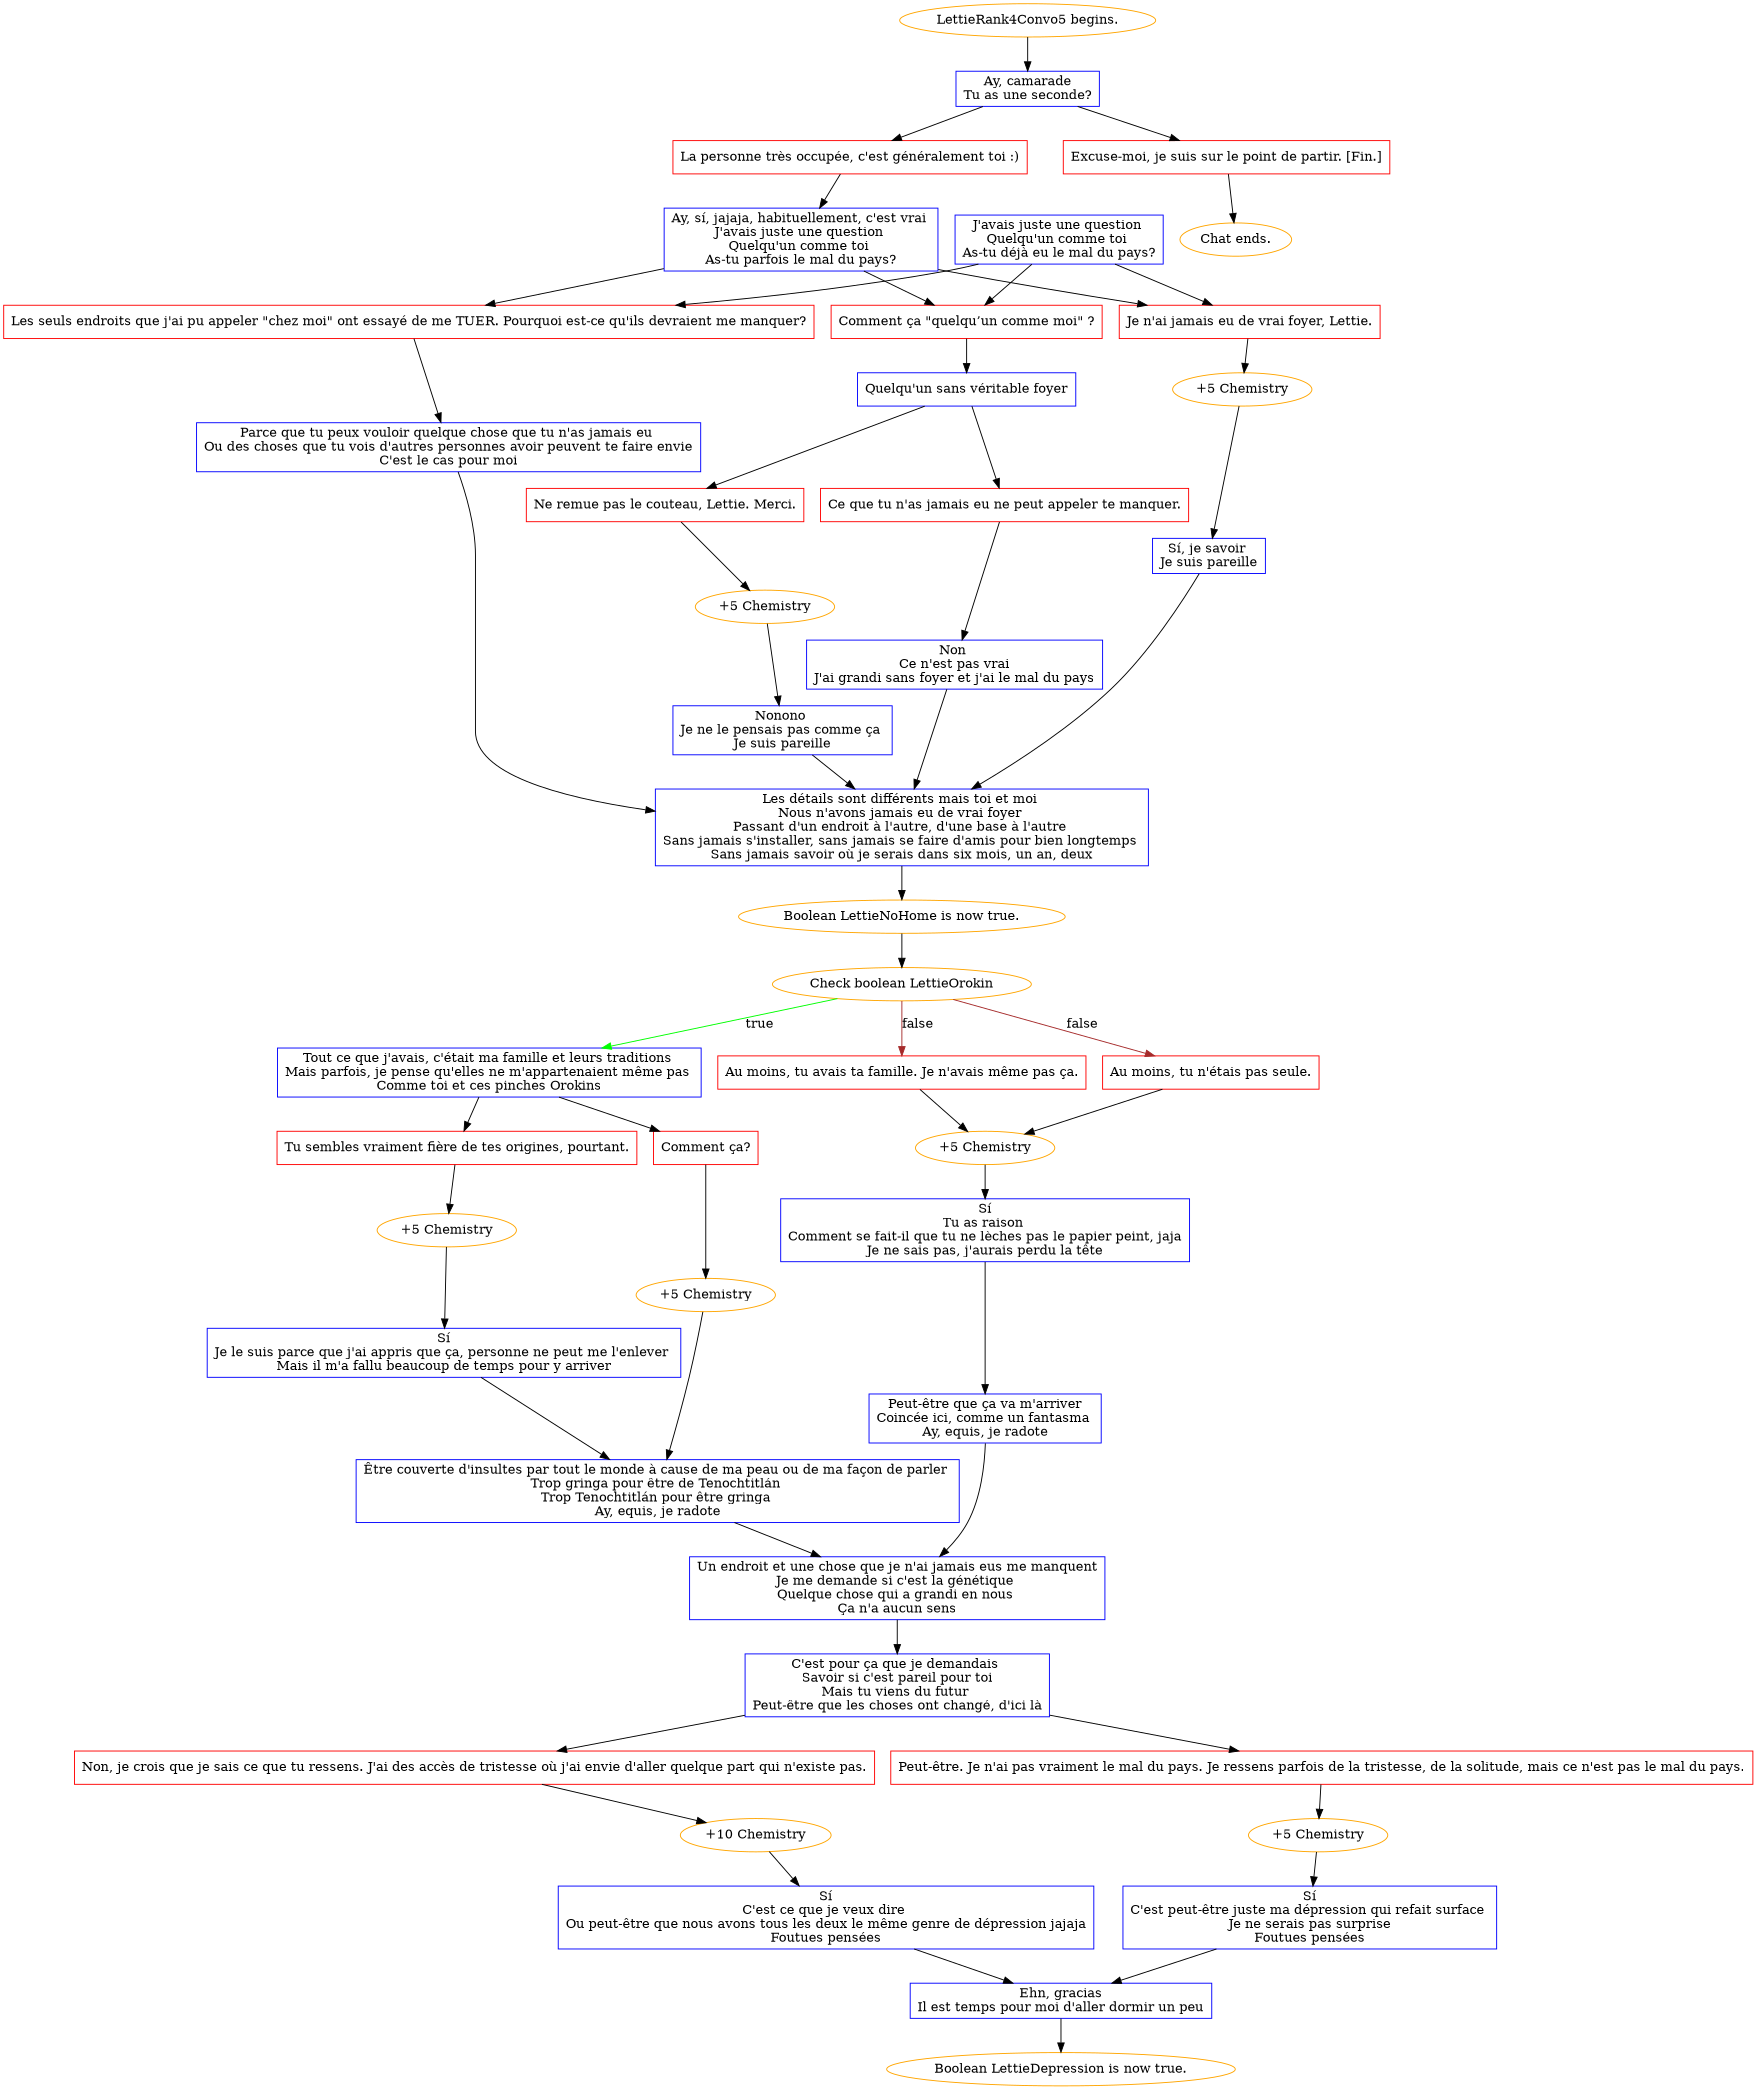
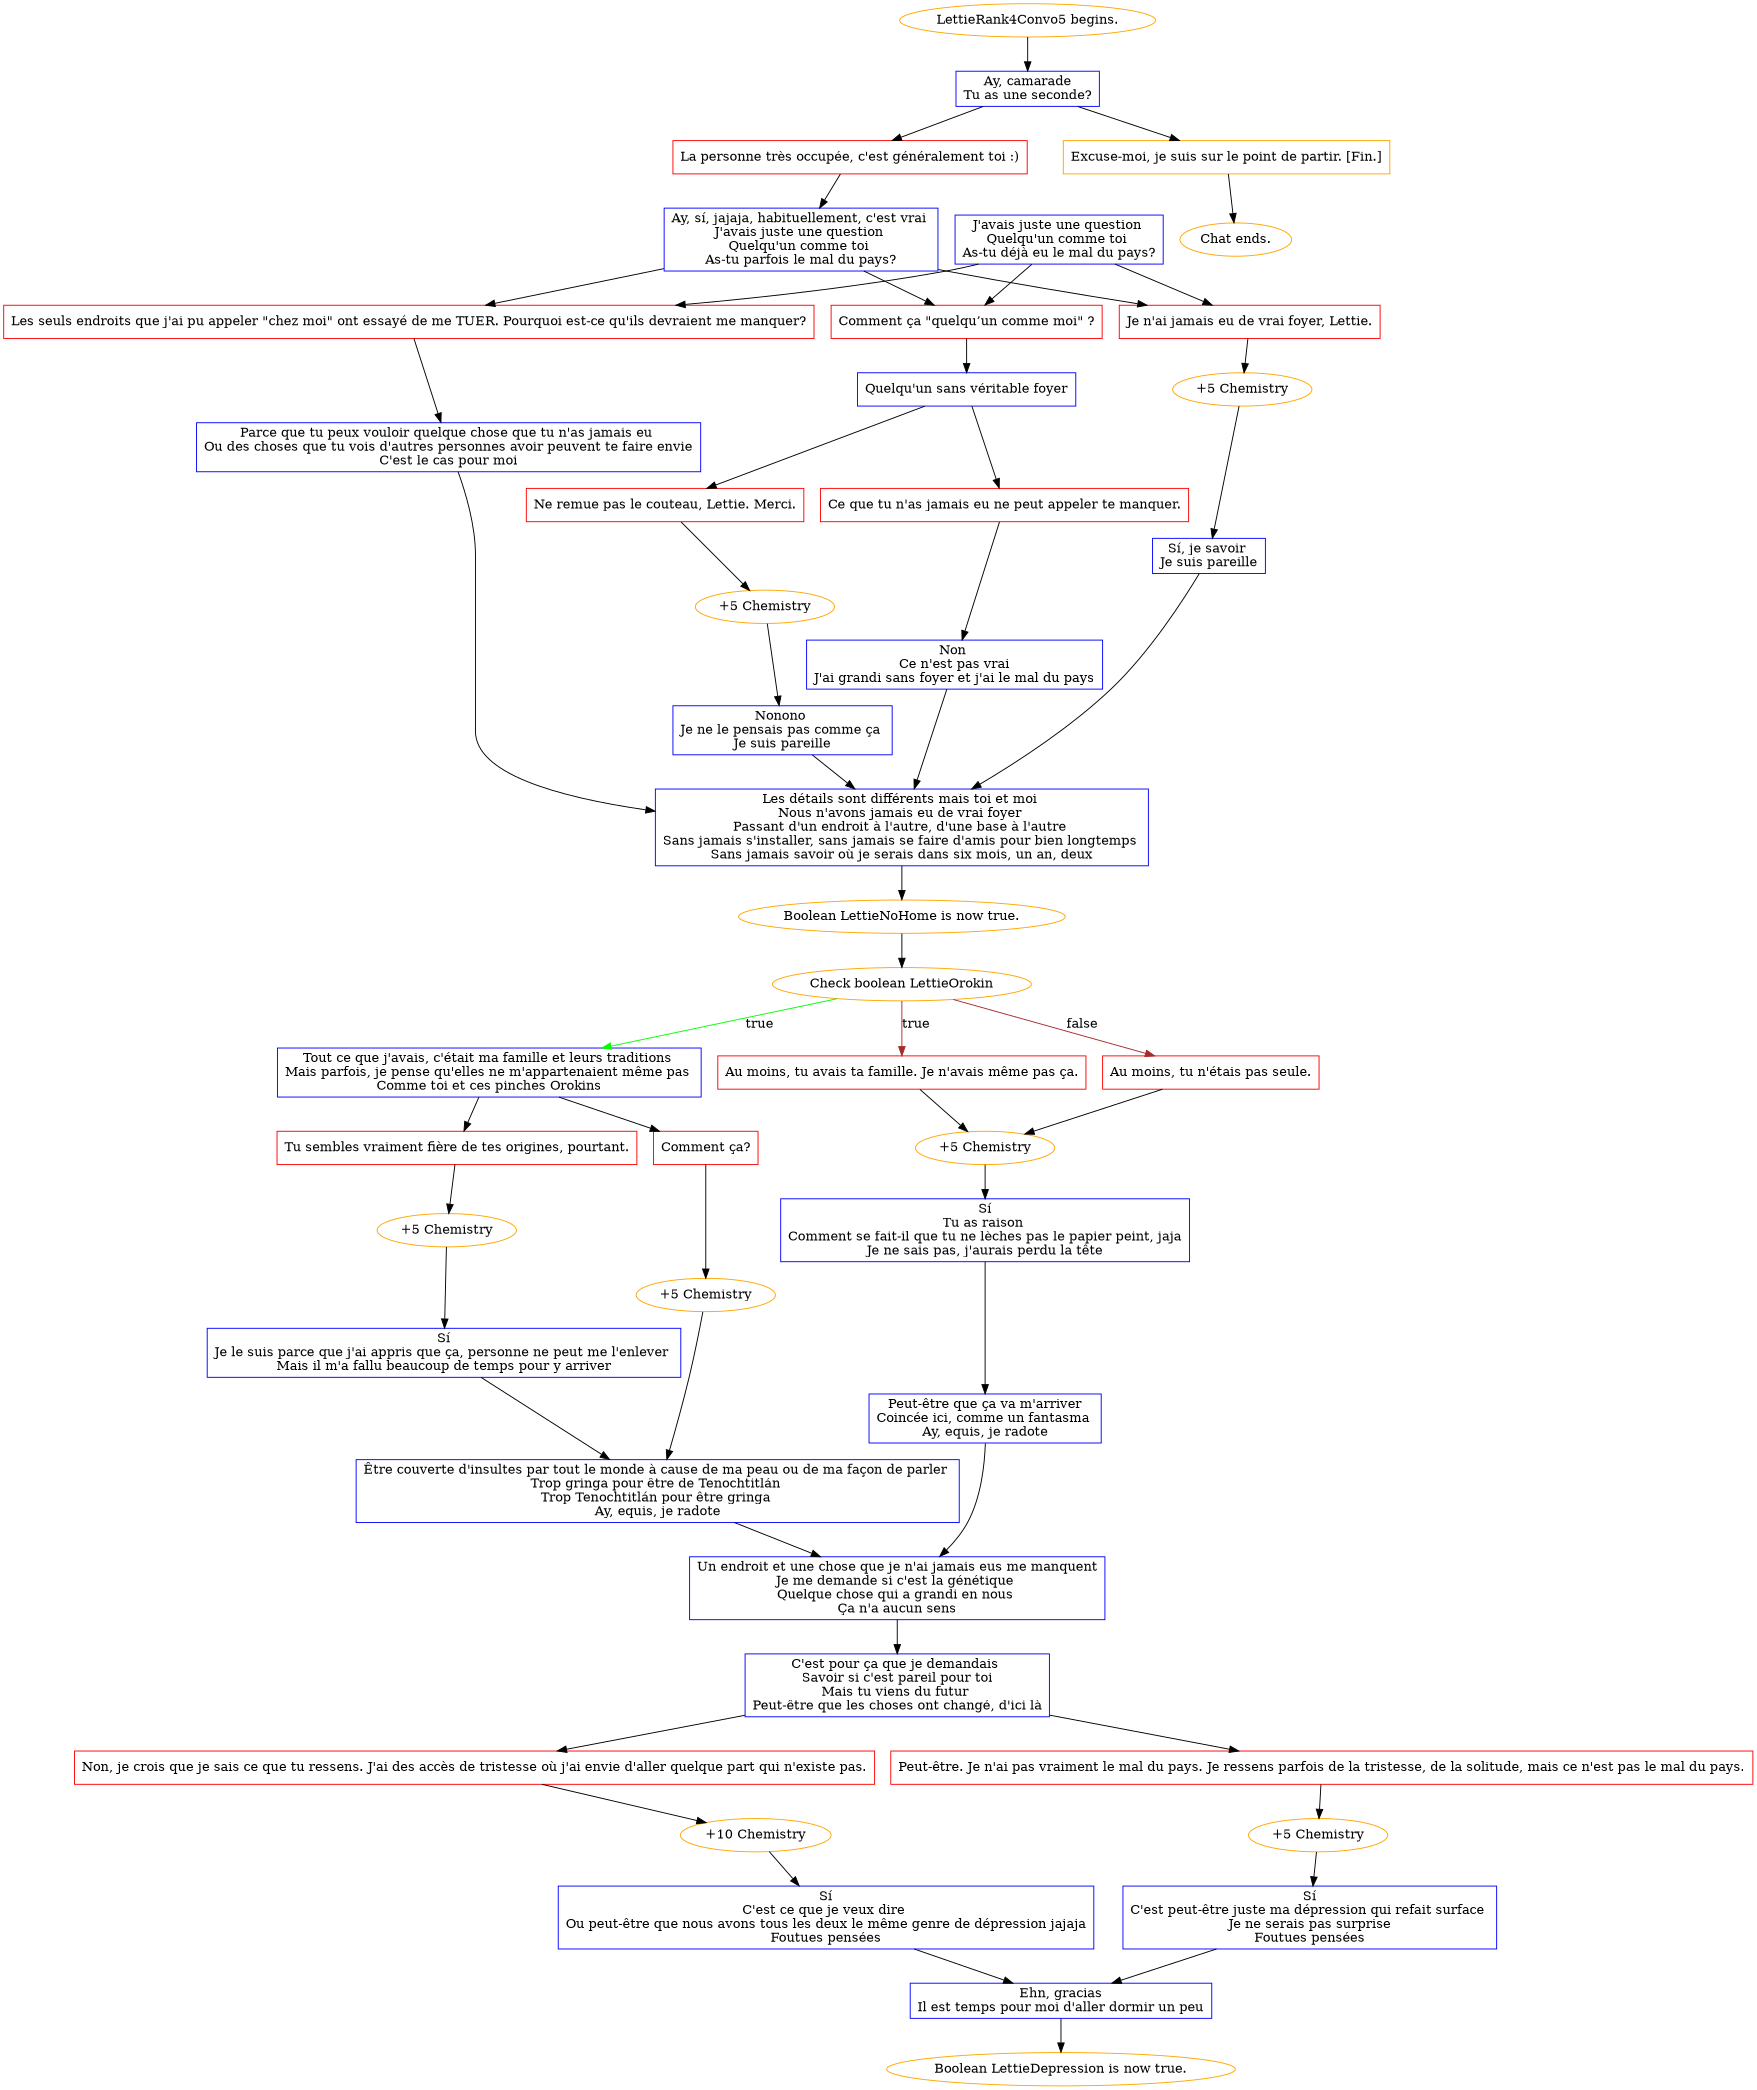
  digraph {
    node [color=blue shape=box]
    "LettieRank4Convo5 begins." [color=orange shape=""]
    n2 [label="Ay, camarade\nTu as une seconde?"]
    n3 [color=red label="La personne très occupée, c'est généralement toi :)"]
-   n4 [color=red label="Excuse-moi, je suis sur le point de partir. [Fin.]"]
+   n4 [color=orange label="Excuse-moi, je suis sur le point de partir. [Fin.]"]
    n5 [label="Ay, sí, jajaja, habituellement, c'est vrai \nJ'avais juste une question \nQuelqu'un comme toi \nAs-tu parfois le mal du pays?"]
    "Chat ends." [color=orange shape=""]
    n7 [color=red label="Je n'ai jamais eu de vrai foyer, Lettie."]
    n8 [color=red label="Comment ça \"quelqu’un comme moi\" ?"]
    n9 [color=red label="Les seuls endroits que j'ai pu appeler \"chez moi\" ont essayé de me TUER. Pourquoi est-ce qu'ils devraient me manquer?"]
    n10 [label="J'avais juste une question \nQuelqu'un comme toi \nAs-tu déjà eu le mal du pays?"]
    n11 [color=orange label="+5 Chemistry" shape=""]
    n12 [label="Quelqu'un sans véritable foyer"]
    n13 [label="Parce que tu peux vouloir quelque chose que tu n'as jamais eu \nOu des choses que tu vois d'autres personnes avoir peuvent te faire envie\nC'est le cas pour moi"]
    n14 [label="Sí, je savoir \nJe suis pareille"]
    n15 [color=red label="Ne remue pas le couteau, Lettie. Merci."]
    n16 [color=red label="Ce que tu n'as jamais eu ne peut appeler te manquer."]
    n17 [label="Les détails sont différents mais toi et moi \nNous n'avons jamais eu de vrai foyer \nPassant d'un endroit à l'autre, d'une base à l'autre \nSans jamais s'installer, sans jamais se faire d'amis pour bien longtemps \nSans jamais savoir où je serais dans six mois, un an, deux"]
    n18 [color=orange label="+5 Chemistry" shape=""]
    n19 [label="Non \nCe n'est pas vrai\nJ'ai grandi sans foyer et j'ai le mal du pays"]
    n20 [color=orange label="Boolean LettieNoHome is now true." shape=""]
    n21 [label="Nonono \nJe ne le pensais pas comme ça \nJe suis pareille"]
    n22 [color=orange label="Check boolean LettieOrokin" shape=""]
    n23 [label="Tout ce que j'avais, c'était ma famille et leurs traditions \nMais parfois, je pense qu'elles ne m'appartenaient même pas \nComme toi et ces pinches Orokins"]
    n24 [color=red label="Au moins, tu avais ta famille. Je n'avais même pas ça."]
    n25 [color=red label="Au moins, tu n'étais pas seule."]
    n26 [color=red label="Comment ça?"]
    n27 [color=red label="Tu sembles vraiment fière de tes origines, pourtant."]
    n28 [color=orange label="+5 Chemistry" shape=""]
    n29 [color=orange label="+5 Chemistry" shape=""]
    n30 [color=orange label="+5 Chemistry" shape=""]
    n31 [label="Sí\nTu as raison \nComment se fait-il que tu ne lèches pas le papier peint, jaja\nJe ne sais pas, j'aurais perdu la tête"]
    n32 [label="Être couverte d'insultes par tout le monde à cause de ma peau ou de ma façon de parler \nTrop gringa pour être de Tenochtitlán \nTrop Tenochtitlán pour être gringa \nAy, equis, je radote"]
    n33 [label="Sí\nJe le suis parce que j'ai appris que ça, personne ne peut me l'enlever \nMais il m'a fallu beaucoup de temps pour y arriver"]
    n34 [label="Peut-être que ça va m'arriver\nCoincée ici, comme un fantasma \nAy, equis, je radote"]
    n35 [label="Un endroit et une chose que je n'ai jamais eus me manquent\nJe me demande si c'est la génétique \nQuelque chose qui a grandi en nous \nÇa n'a aucun sens"]
    n36 [label="C'est pour ça que je demandais \nSavoir si c'est pareil pour toi\nMais tu viens du futur \nPeut-être que les choses ont changé, d'ici là"]
    n37 [color=red label="Non, je crois que je sais ce que tu ressens. J'ai des accès de tristesse où j'ai envie d'aller quelque part qui n'existe pas."]
    n38 [color=red label="Peut-être. Je n'ai pas vraiment le mal du pays. Je ressens parfois de la tristesse, de la solitude, mais ce n'est pas le mal du pays."]
    n39 [color=orange label="+10 Chemistry" shape=""]
    n40 [color=orange label="+5 Chemistry" shape=""]
    n41 [label="Sí\nC'est ce que je veux dire \nOu peut-être que nous avons tous les deux le même genre de dépression jajaja\nFoutues pensées"]
    n42 [label="Sí\nC'est peut-être juste ma dépression qui refait surface \nJe ne serais pas surprise\nFoutues pensées"]
    n43 [label="Ehn, gracias\nIl est temps pour moi d'aller dormir un peu"]
    n44 [color=orange label="Boolean LettieDepression is now true." shape=""]
    "LettieRank4Convo5 begins." -> n2
    n2 -> n3
    n2 -> n4
    n3 -> n5
    n4 -> "Chat ends."
    n5 -> n7
    n5 -> n8
    n5 -> n9
    n7 -> n11
    n8 -> n12
    n9 -> n13
    n10 -> n7
    n10 -> n8
    n10 -> n9
    n11 -> n14
    n12 -> n15
    n12 -> n16
    n13 -> n17
    n14 -> n17
    n15 -> n18
    n16 -> n19
    n17 -> n20
    n18 -> n21
    n19 -> n17
    n20 -> n22
    n21 -> n17
    n22 -> n23 [color=green label=true]
-   n22 -> n24 [color=brown label=false]
+   n22 -> n24 [color=brown label=true]
    n22 -> n25 [color=brown label=false]
    n23 -> n26
    n23 -> n27
    n24 -> n28
    n25 -> n28
    n26 -> n29
    n27 -> n30
    n28 -> n31
    n29 -> n32
    n30 -> n33
    n31 -> n34
    n32 -> n35
    n33 -> n32
    n34 -> n35
    n35 -> n36
    n36 -> n37
    n36 -> n38
    n37 -> n39
    n38 -> n40
    n39 -> n41
    n40 -> n42
    n41 -> n43
    n42 -> n43
    n43 -> n44
  }
